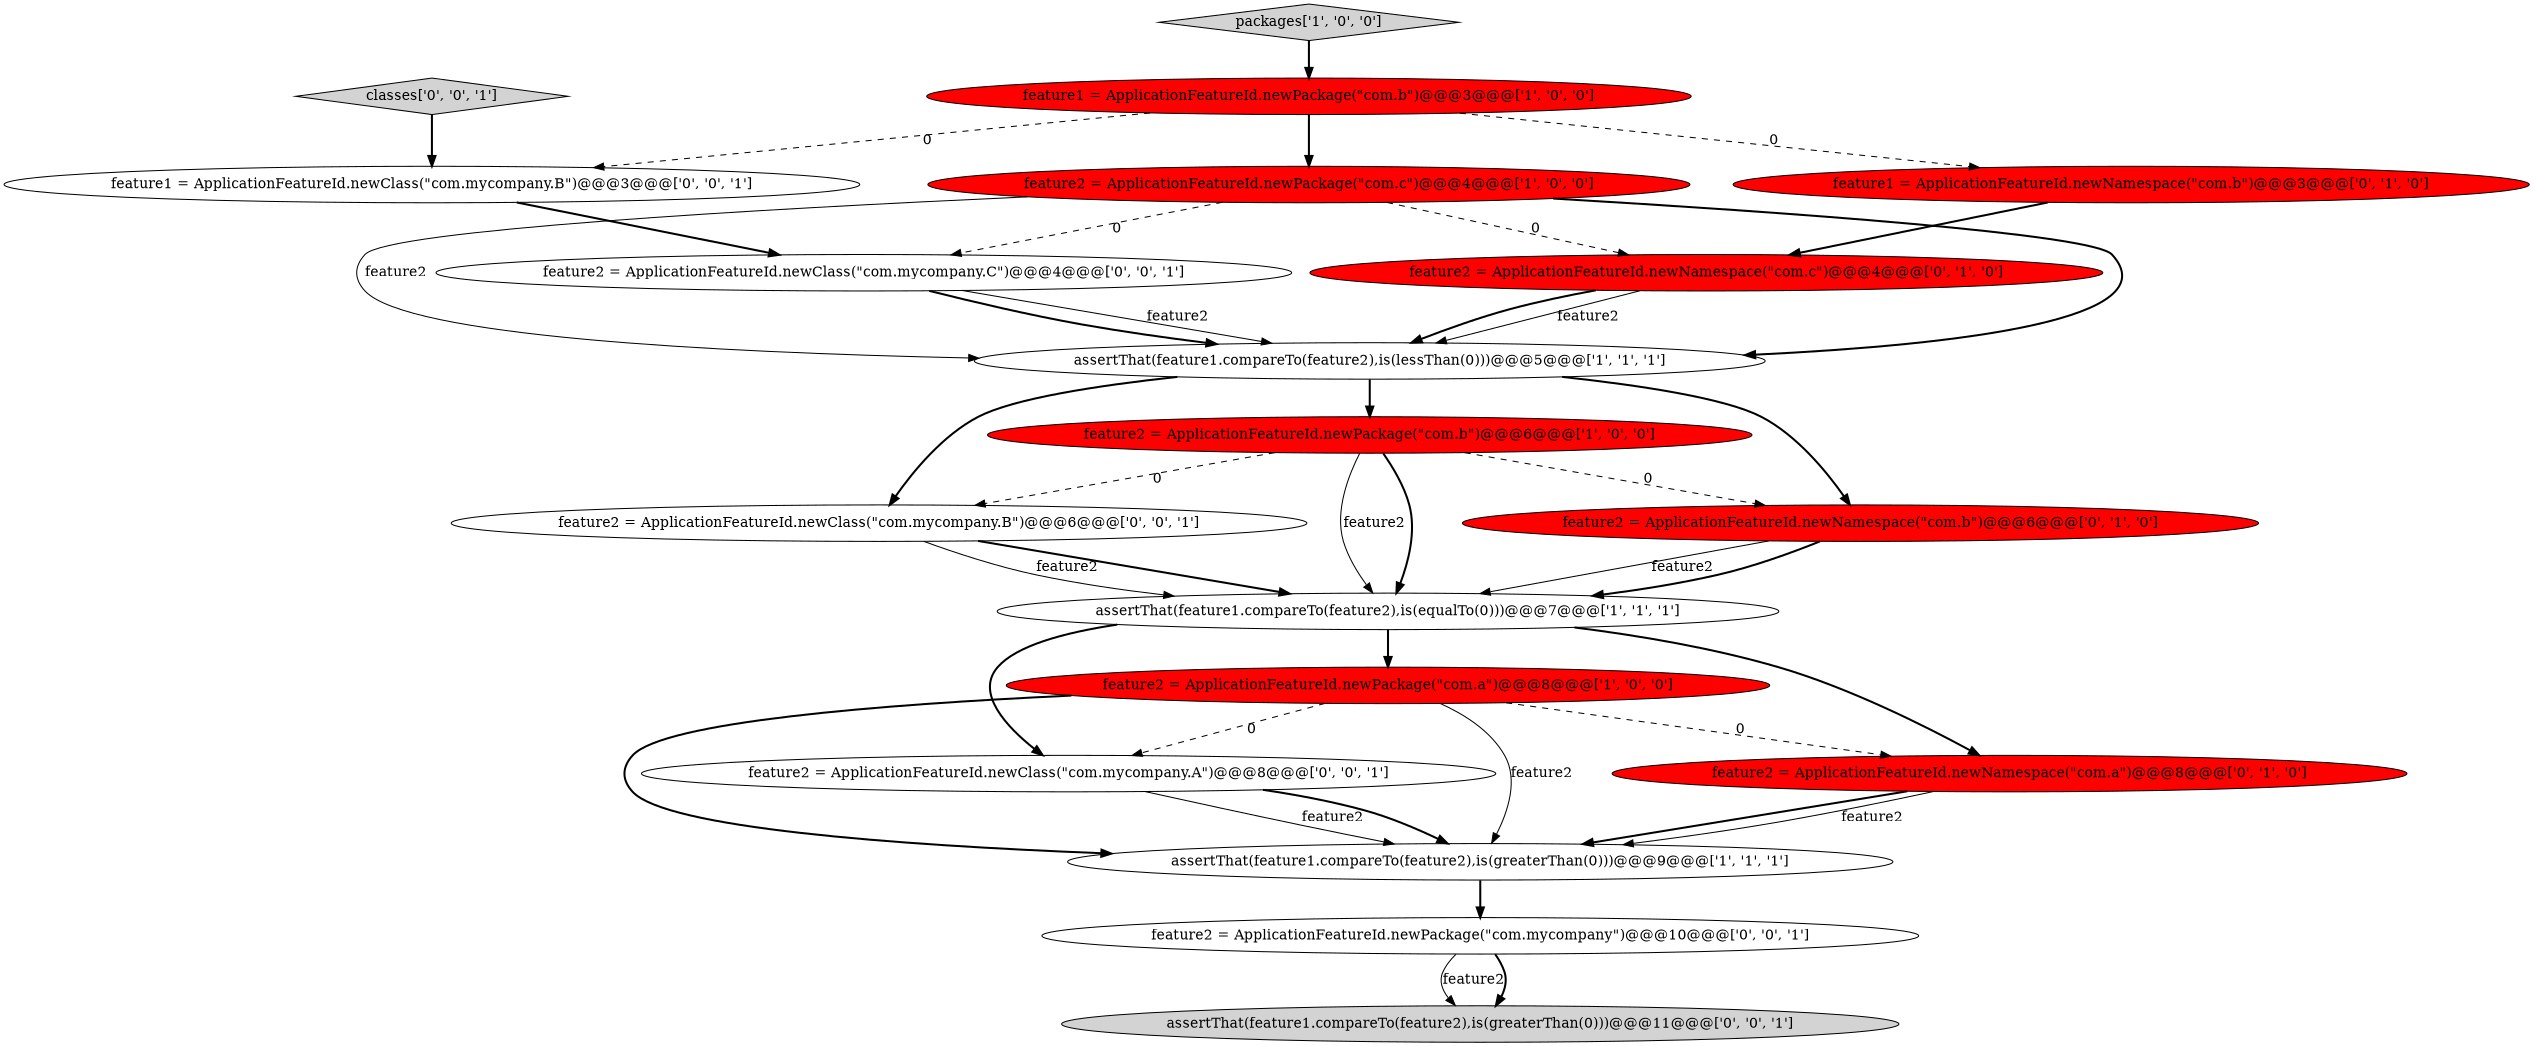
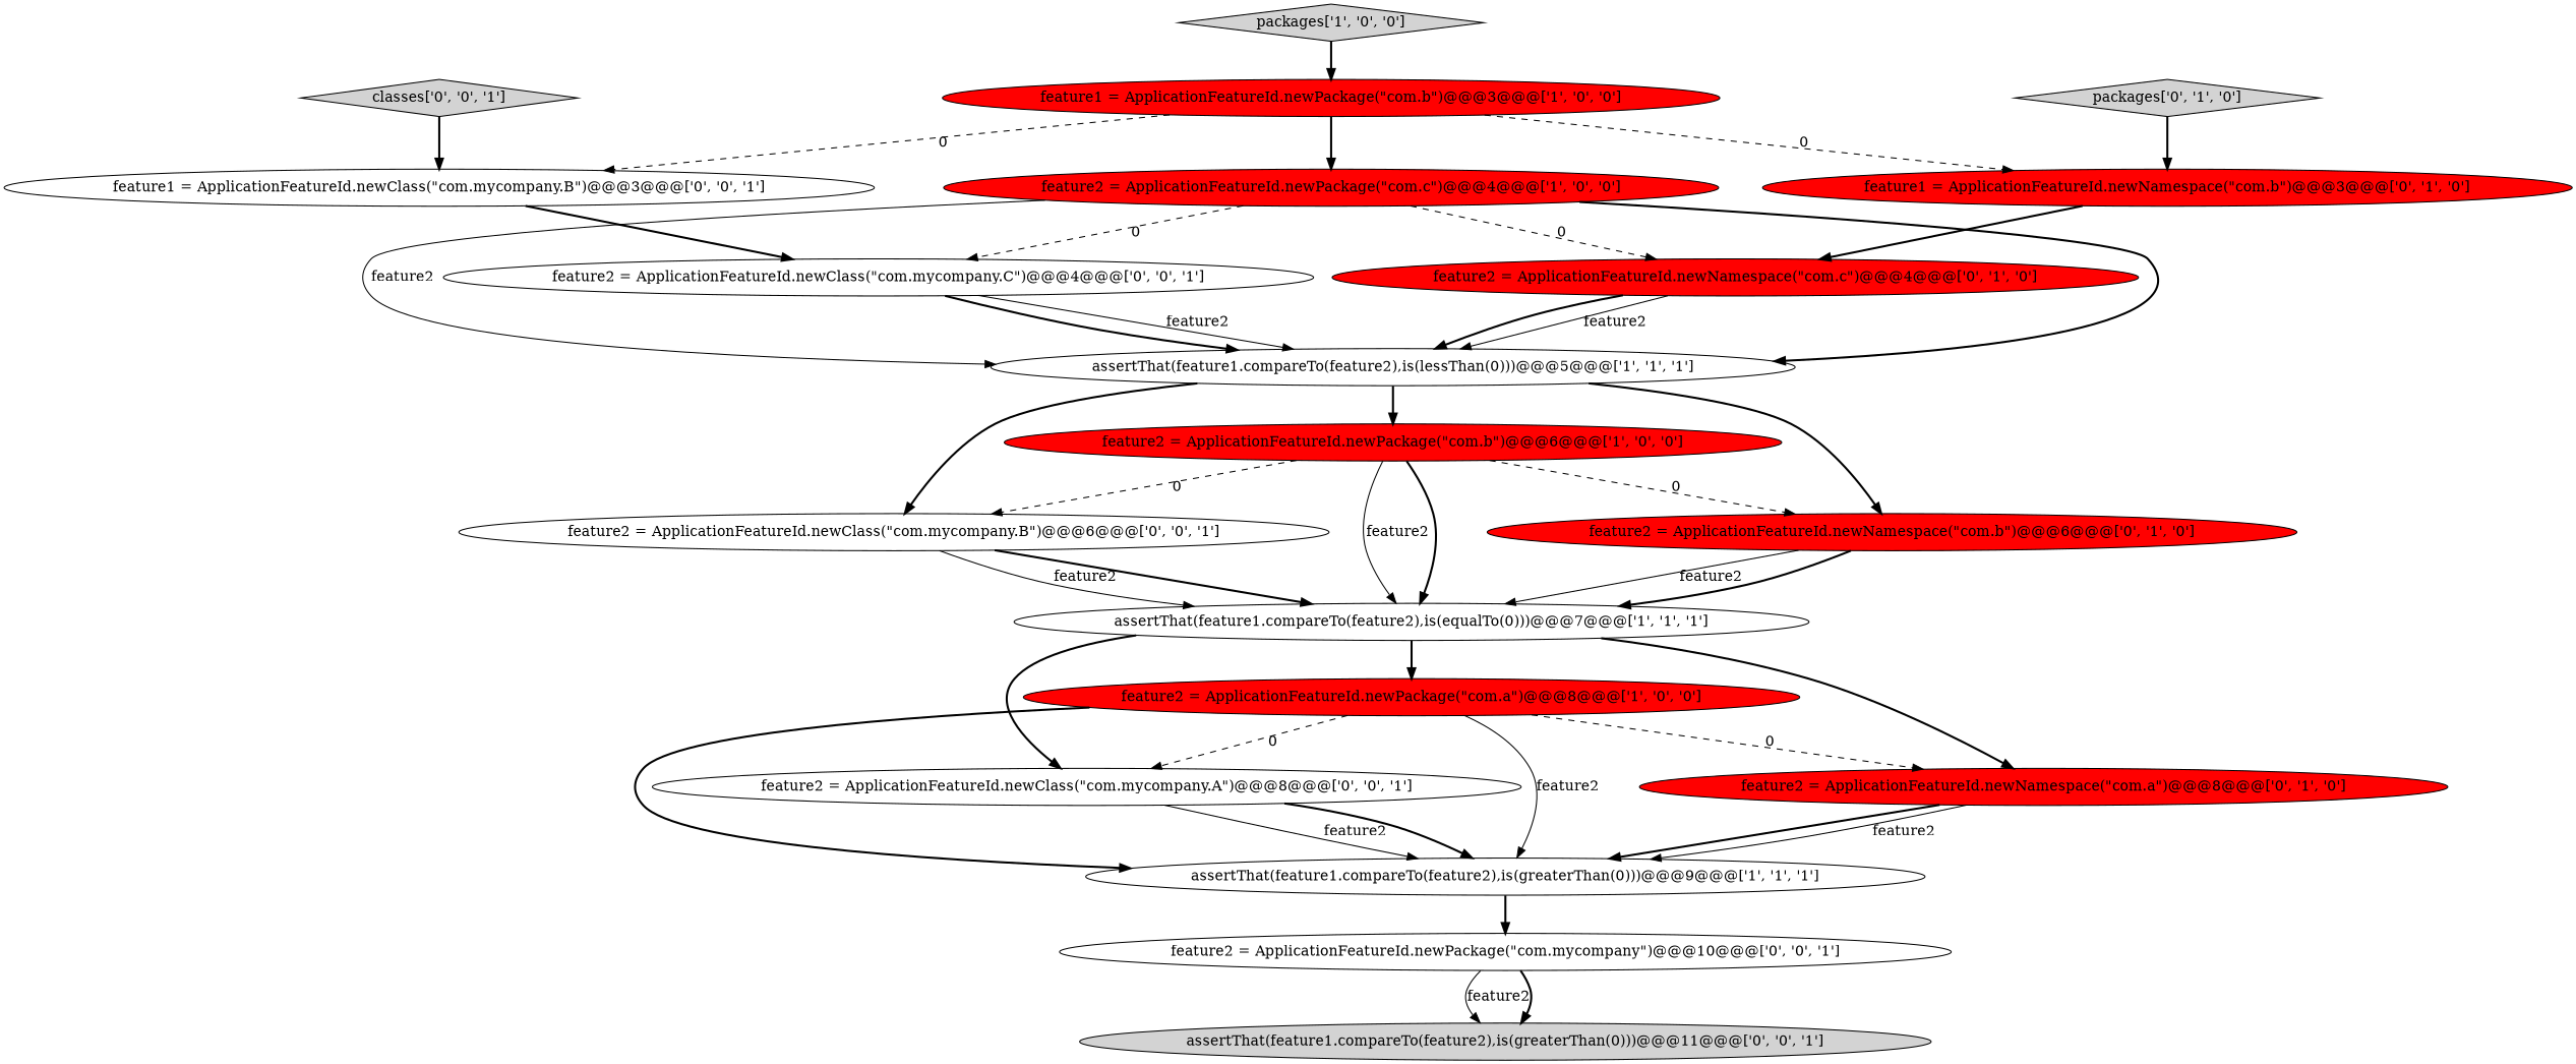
  digraph {
    node [fillcolor=white shape=ellipse style=filled]
    edge [style=bold]
    n1 [label="assertThat(feature1.compareTo(feature2),is(equalTo(0)))@@@7@@@['1', '1', '1']"]
    n2 [fillcolor=red label="feature2 = ApplicationFeatureId.newPackage(\"com.a\")@@@8@@@['1', '0', '0']"]
    n3 [label="feature2 = ApplicationFeatureId.newClass(\"com.mycompany.A\")@@@8@@@['0', '0', '1']"]
    n4 [fillcolor=red label="feature2 = ApplicationFeatureId.newNamespace(\"com.a\")@@@8@@@['0', '1', '0']"]
    n5 [fillcolor=red label="feature1 = ApplicationFeatureId.newPackage(\"com.b\")@@@3@@@['1', '0', '0']"]
    n6 [fillcolor=red label="feature1 = ApplicationFeatureId.newNamespace(\"com.b\")@@@3@@@['0', '1', '0']"]
    n7 [fillcolor=red label="feature2 = ApplicationFeatureId.newPackage(\"com.c\")@@@4@@@['1', '0', '0']"]
    n8 [label="feature1 = ApplicationFeatureId.newClass(\"com.mycompany.B\")@@@3@@@['0', '0', '1']"]
    n9 [fillcolor=red label="feature2 = ApplicationFeatureId.newNamespace(\"com.c\")@@@4@@@['0', '1', '0']"]
    n10 [label="assertThat(feature1.compareTo(feature2),is(greaterThan(0)))@@@9@@@['1', '1', '1']"]
    n11 [label="feature2 = ApplicationFeatureId.newPackage(\"com.mycompany\")@@@10@@@['0', '0', '1']"]
    n12 [fillcolor=lightgray label="packages['1', '0', '0']" shape=diamond]
    n13 [label="assertThat(feature1.compareTo(feature2),is(lessThan(0)))@@@5@@@['1', '1', '1']"]
    n14 [label="feature2 = ApplicationFeatureId.newClass(\"com.mycompany.B\")@@@6@@@['0', '0', '1']"]
    n15 [fillcolor=lightgray label="classes['0', '0', '1']" shape=diamond]
    n16 [label="feature2 = ApplicationFeatureId.newClass(\"com.mycompany.C\")@@@4@@@['0', '0', '1']"]
    n17 [fillcolor=lightgray label="assertThat(feature1.compareTo(feature2),is(greaterThan(0)))@@@11@@@['0', '0', '1']"]
    n18 [fillcolor=red label="feature2 = ApplicationFeatureId.newNamespace(\"com.b\")@@@6@@@['0', '1', '0']"]
    n19 [fillcolor=red label="feature2 = ApplicationFeatureId.newPackage(\"com.b\")@@@6@@@['1', '0', '0']"]
+   n20 [fillcolor=lightgray label="packages['0', '1', '0']" shape=diamond]
    n1 -> n2
    n1 -> n3
    n1 -> n4
    n2 -> n3 [label=0 style=dashed]
    n2 -> n4 [label=0 style=dashed]
    n2 -> n10 [label=feature2 style=solid]
    n2 -> n10
    n3 -> n10 [label=feature2 style=solid]
    n3 -> n10
    n4 -> n10
    n4 -> n10 [label=feature2 style=solid]
    n5 -> n6 [label=0 style=dashed]
    n5 -> n7
    n5 -> n8 [label=0 style=dashed]
    n6 -> n9
    n7 -> n9 [label=0 style=dashed]
    n7 -> n13
    n7 -> n13 [label=feature2 style=solid]
    n7 -> n16 [label=0 style=dashed]
    n8 -> n16
    n9 -> n13
    n9 -> n13 [label=feature2 style=solid]
    n10 -> n11
    n11 -> n17 [label=feature2 style=solid]
    n11 -> n17
    n12 -> n5
    n13 -> n14
    n13 -> n18
    n13 -> n19
    n14 -> n1
    n14 -> n1 [label=feature2 style=solid]
    n15 -> n8
    n16 -> n13 [label=feature2 style=solid]
    n16 -> n13
    n18 -> n1 [label=feature2 style=solid]
    n18 -> n1
    n19 -> n1
    n19 -> n1 [label=feature2 style=solid]
    n19 -> n14 [label=0 style=dashed]
    n19 -> n18 [label=0 style=dashed]
+   n20 -> n6
  }
